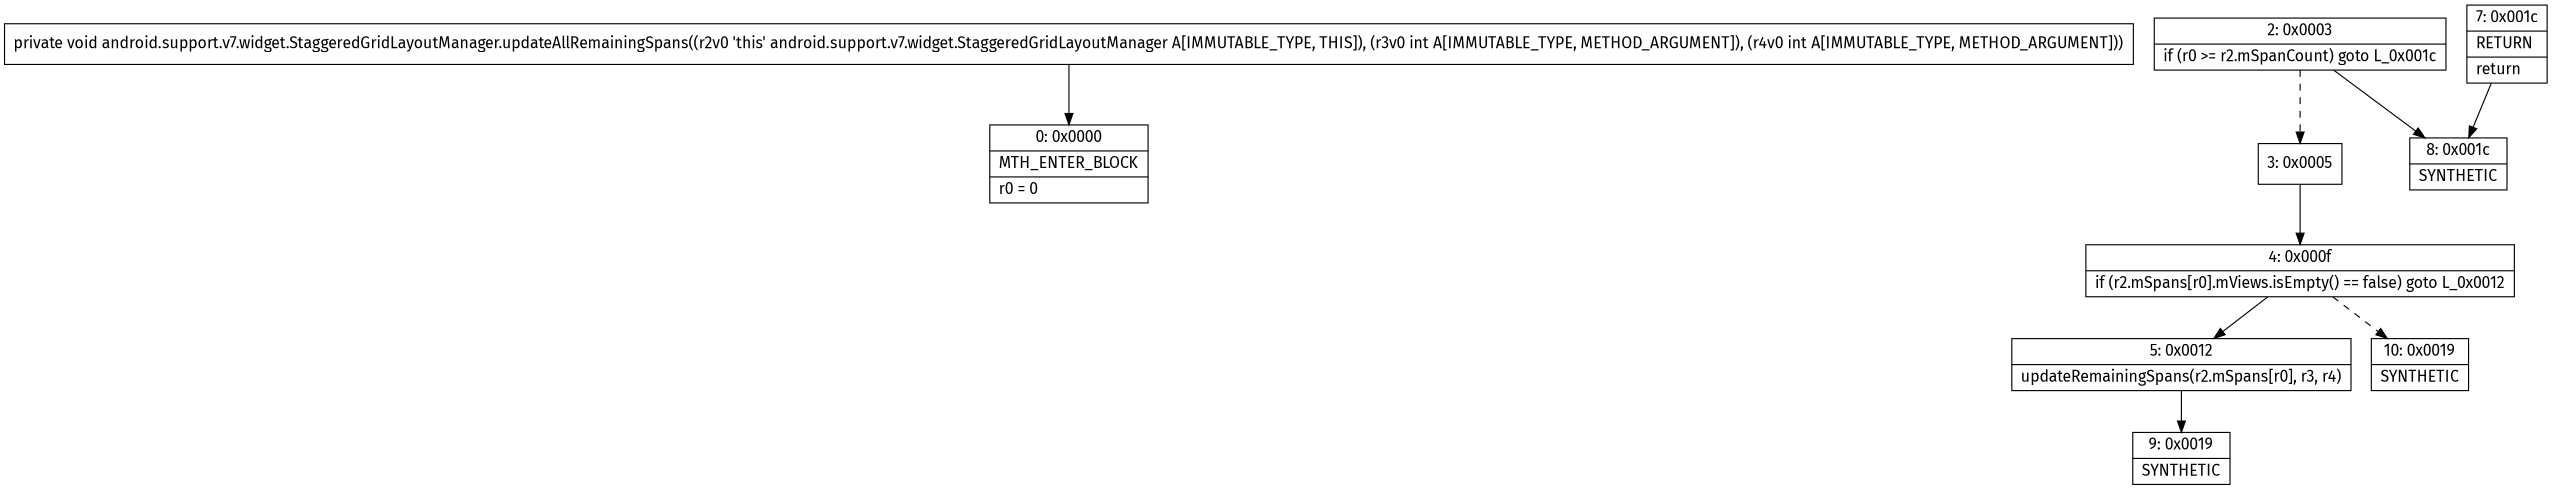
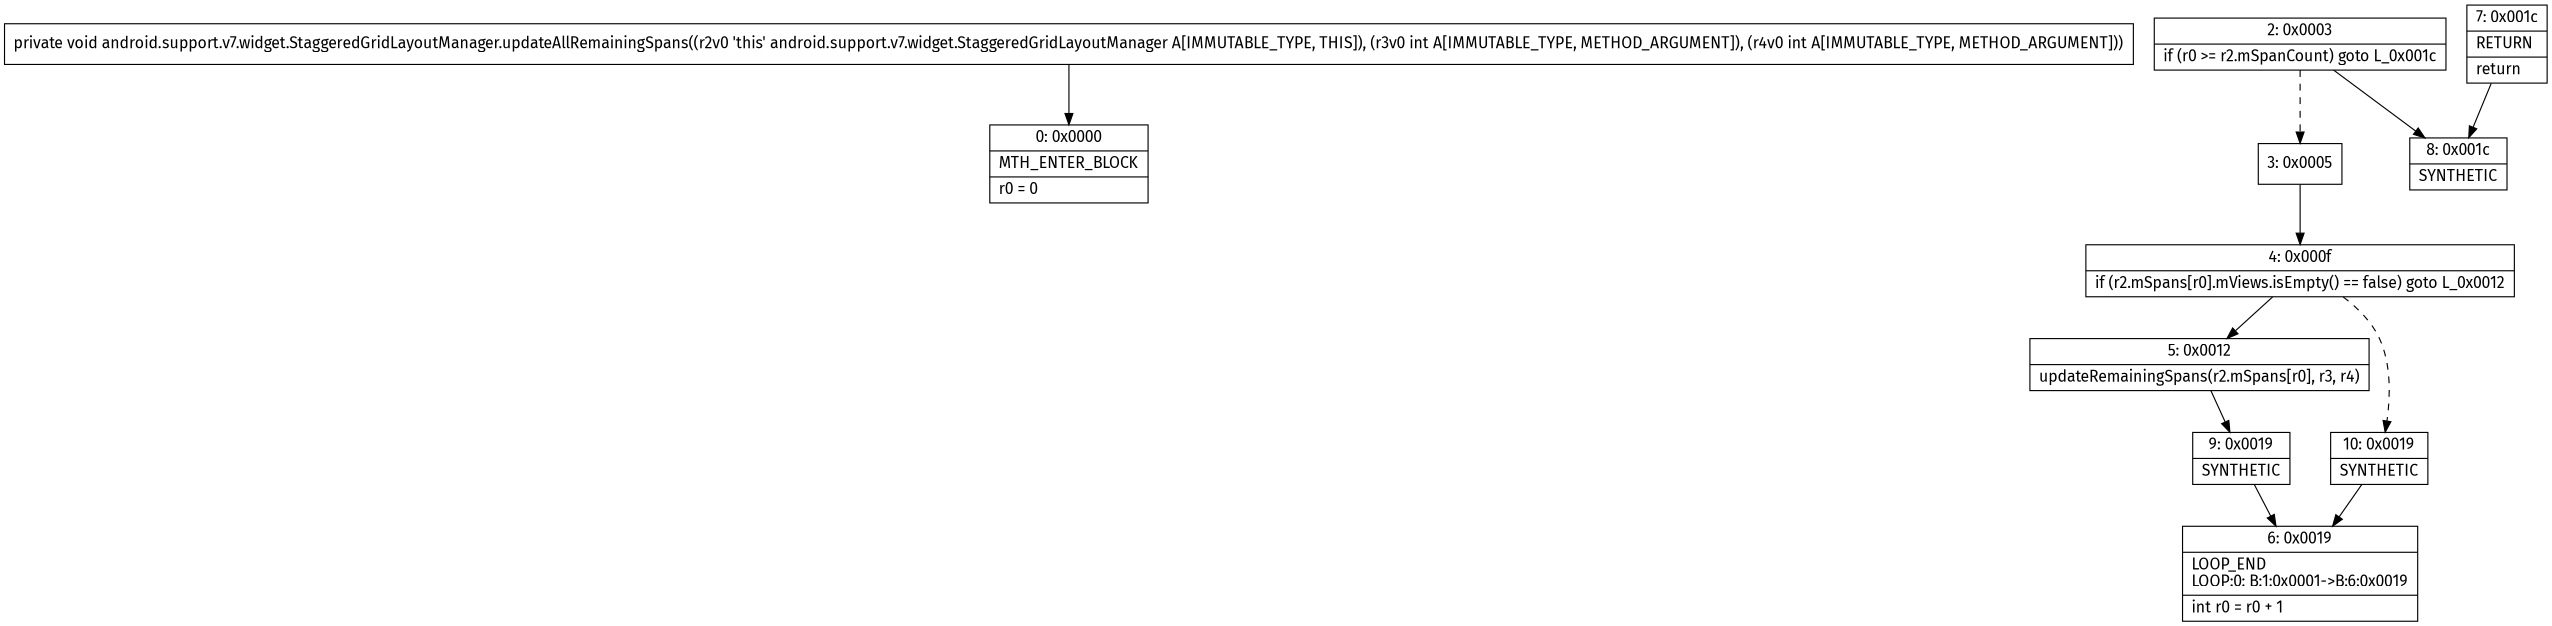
  digraph {
    fontname="Fira Sans"
    node [fontname="Fira Sans" shape=record]
    edge [fontname="Fira Sans"]
    n1 [label="{0\:\ 0x0000|MTH_ENTER_BLOCK\l|r0 = 0\l}"]
    n2 [label="{2\:\ 0x0003|if (r0 \>= r2.mSpanCount) goto L_0x001c\l}"]
    n3 [label="{3\:\ 0x0005}"]
    n4 [label="{8\:\ 0x001c|SYNTHETIC\l}"]
    n5 [label="{4\:\ 0x000f|if (r2.mSpans[r0].mViews.isEmpty() == false) goto L_0x0012\l}"]
    n6 [label="{5\:\ 0x0012|updateRemainingSpans(r2.mSpans[r0], r3, r4)\l}"]
    n7 [label="{10\:\ 0x0019|SYNTHETIC\l}"]
    n8 [label="{9\:\ 0x0019|SYNTHETIC\l}"]
+   n9 [label="{6\:\ 0x0019|LOOP_END\lLOOP:0: B:1:0x0001\-\>B:6:0x0019\l|int r0 = r0 + 1\l}"]
    n10 [label="{7\:\ 0x001c|RETURN\l|return\l}"]
    n11 [label="{private void android.support.v7.widget.StaggeredGridLayoutManager.updateAllRemainingSpans((r2v0 'this' android.support.v7.widget.StaggeredGridLayoutManager A[IMMUTABLE_TYPE, THIS]), (r3v0 int A[IMMUTABLE_TYPE, METHOD_ARGUMENT]), (r4v0 int A[IMMUTABLE_TYPE, METHOD_ARGUMENT])) }"]
    n2 -> n3 [style=dashed]
    n2 -> n4
    n3 -> n5
    n5 -> n6
    n5 -> n7 [style=dashed]
    n6 -> n8
+   n7 -> n9
+   n8 -> n9
    n10 -> n4
    n11 -> n1
  }
